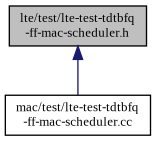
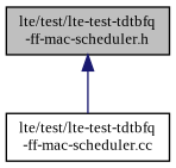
  digraph {
    fontname="Liberation Serif"
    node [color=black fontname="Liberation Serif" fontsize=10 shape=record style=filled]
    n1 [fillcolor=grey75 fontcolor=black height=0.2 label="lte/test/lte-test-tdtbfq\l-ff-mac-scheduler.h" width=0.4]
-   n2 [fillcolor=white height=0.2 label="mac/test/lte-test-tdtbfq\l-ff-mac-scheduler.cc" width=0.4]
+   n2 [fillcolor=white height=0.2 label="lte/test/lte-test-tdtbfq\l-ff-mac-scheduler.cc" width=0.4]
    n1 -> n2 [color=midnightblue dir=back fontname="Liberation Serif" fontsize=10 labelfontname=Helvetica labelfontsize=10 style=solid]
  }
